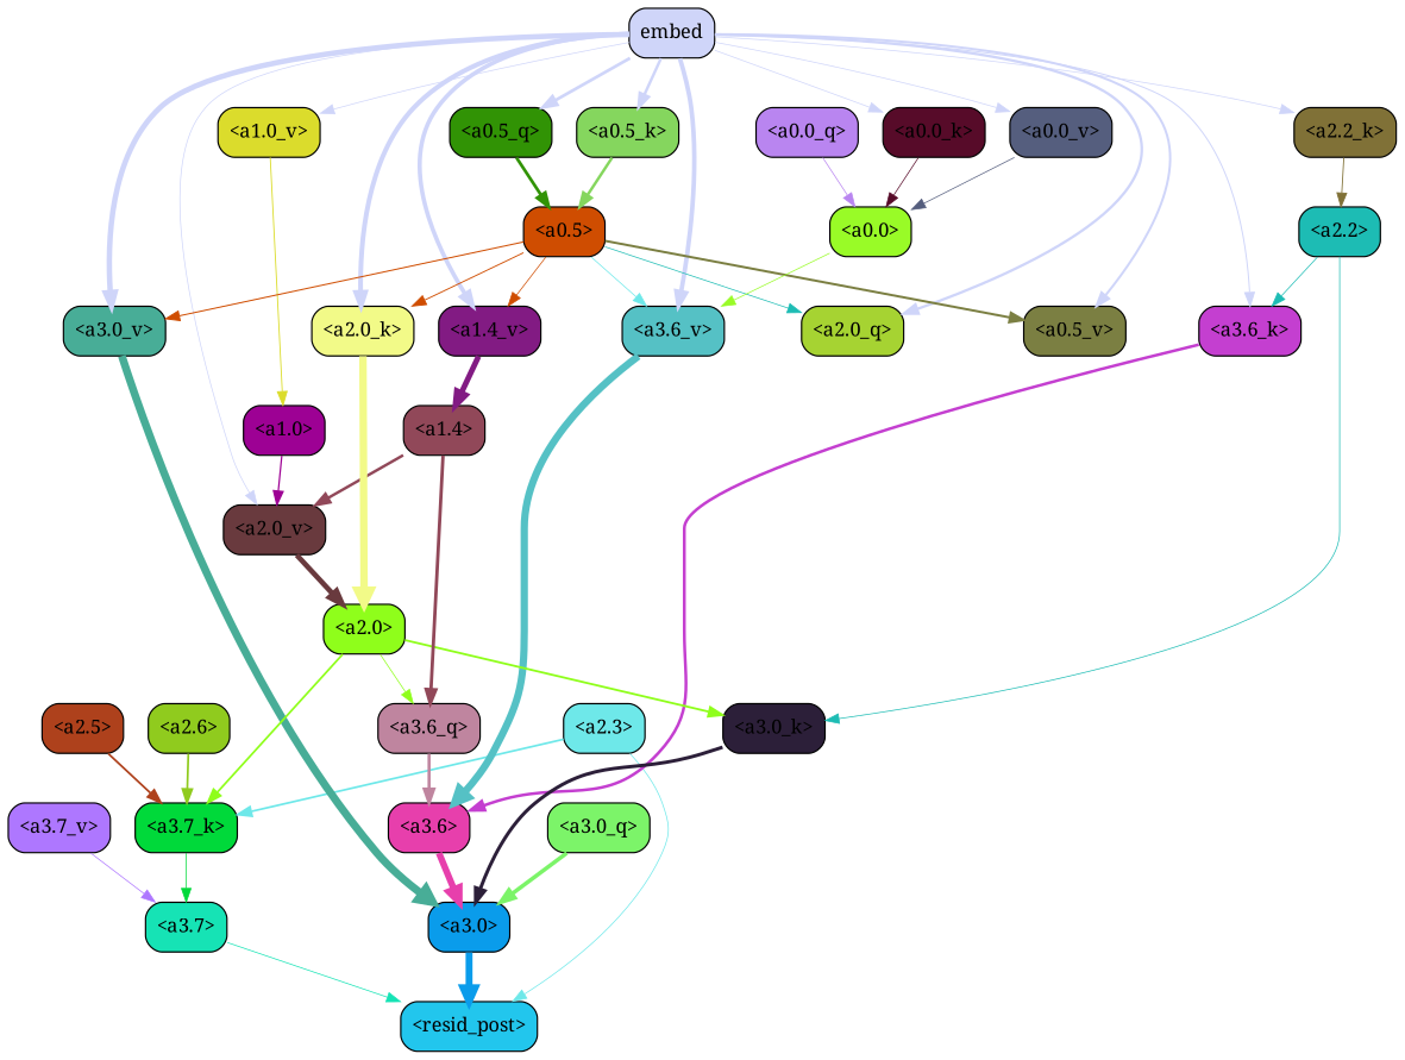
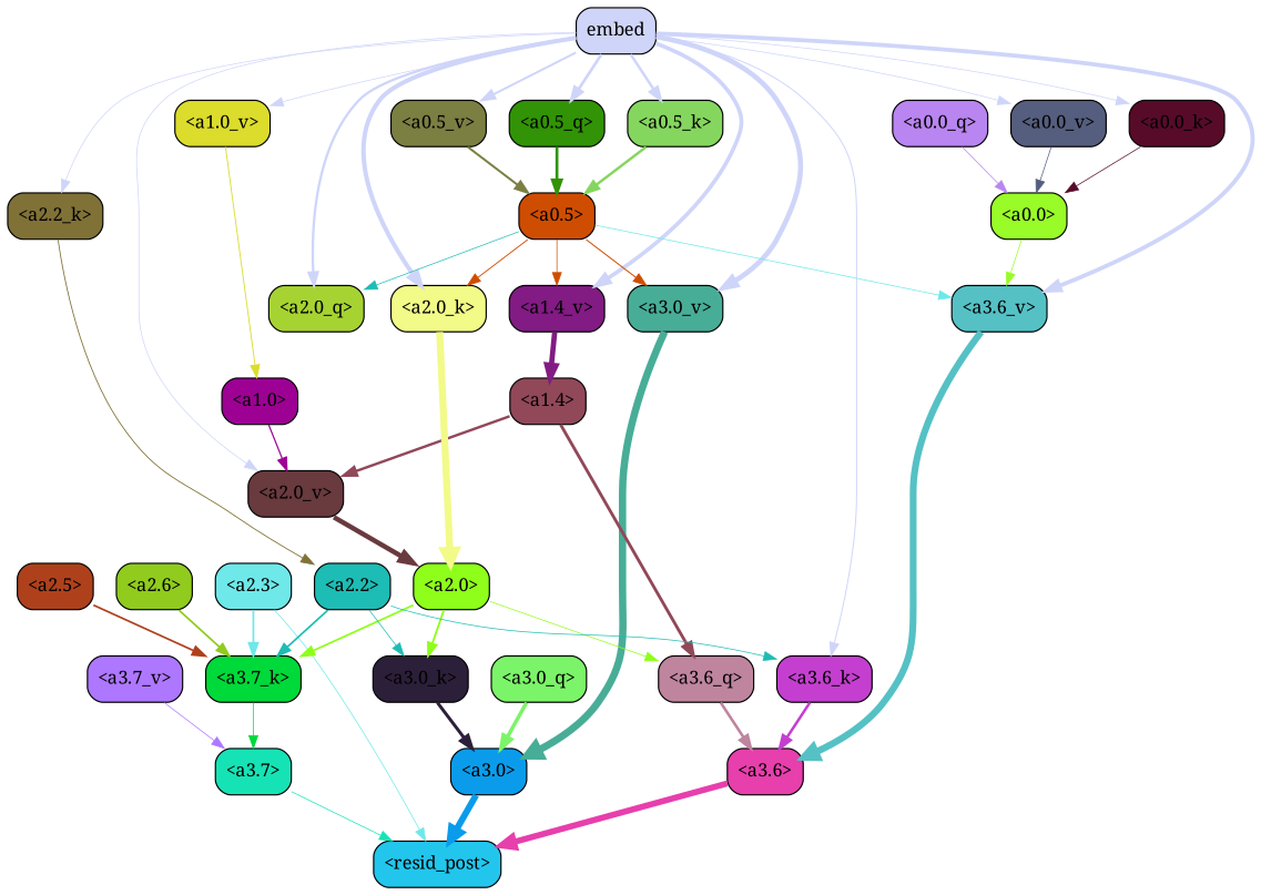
  strict digraph {
    fontname="Noto Serif"
    splines=true
    node [color=black fontname="Noto Serif" shape=box style="filled, rounded"]
    edge [color="#cfd5f9" fontname="Noto Serif" penwidth=0.6]
    "<a3.7>" [fillcolor="#16e3b5"]
    "<resid_post>" [fillcolor="#22c6ed"]
    "<a3.6>" [fillcolor="#e73fac"]
    "<a3.0>" [fillcolor="#0a9ceb"]
    "<a2.3>" [fillcolor="#6ee8e9"]
    "<a3.7_k>" [fillcolor="#00d93a"]
    "<a3.6_q>" [fillcolor="#bf859f"]
    "<a3.0_q>" [fillcolor="#7cf469"]
    "<a3.6_k>" [fillcolor="#c43fd0"]
    "<a3.0_k>" [fillcolor="#2c1f39"]
    "<a3.7_v>" [fillcolor="#ae77ff"]
    "<a3.6_v>" [fillcolor="#55c1c5"]
    "<a3.0_v>" [fillcolor="#48ad97"]
    "<a2.0>" [fillcolor="#8ffe1b"]
    "<a1.4>" [fillcolor="#914859"]
    "<a2.0_v>" [fillcolor="#693a3e"]
    "<a2.6>" [fillcolor="#90cb1e"]
    "<a2.5>" [fillcolor="#ae411c"]
    "<a2.2>" [fillcolor="#1dbcb4"]
    embed [fillcolor="#cfd5f9"]
    "<a2.0_q>" [fillcolor="#a6d332"]
    "<a2.2_k>" [fillcolor="#807137"]
    "<a2.0_k>" [fillcolor="#f2fa88"]
    "<a1.4_v>" [fillcolor="#821b83"]
    "<a1.0_v>" [fillcolor="#dbdc2c"]
    "<a0.5_q>" [fillcolor="#319305"]
    "<a0.5_k>" [fillcolor="#85d65e"]
    "<a0.0_k>" [fillcolor="#570b29"]
    "<a0.5_v>" [fillcolor="#7b7f42"]
    "<a0.0_v>" [fillcolor="#555e7e"]
    "<a1.0>" [fillcolor="#9d0194"]
    "<a0.5>" [fillcolor="#cf4d01"]
    "<a0.0>" [fillcolor="#99fb27"]
    "<a0.0_q>" [fillcolor="#b985f0"]
    "<a3.7>" -> "<resid_post>" [color="#16e3b5"]
-   "<a3.6>" -> "<a3.0>" [color="#e73fac" penwidth=4.749041676521301]
+   "<a3.6>" -> "<resid_post>" [color="#e73fac" penwidth=4.749041676521301]
    "<a3.0>" -> "<resid_post>" [color="#0a9ceb" penwidth=5.004215121269226]
    "<a2.3>" -> "<resid_post>" [color="#6ee8e9"]
    "<a2.3>" -> "<a3.7_k>" [color="#6ee8e9" penwidth=1.4559586644172668]
    "<a3.7_k>" -> "<a3.7>" [color="#00d93a"]
    "<a3.6_q>" -> "<a3.6>" [color="#bf859f" penwidth=2.199681341648102]
    "<a3.0_q>" -> "<a3.0>" [color="#7cf469" penwidth=2.9459195733070374]
    "<a3.6_k>" -> "<a3.6>" [color="#c43fd0" penwidth=2.13908451795578]
    "<a3.0_k>" -> "<a3.0>" [color="#2c1f39" penwidth=2.520303964614868]
    "<a3.7_v>" -> "<a3.7>" [color="#ae77ff"]
    "<a3.6_v>" -> "<a3.6>" [color="#55c1c5" penwidth=5.297133803367615]
    "<a3.0_v>" -> "<a3.0>" [color="#48ad97" penwidth=5.680712580680847]
    "<a2.0>" -> "<a3.7_k>" [color="#8ffe1b" penwidth=1.4582423567771912]
    "<a2.0>" -> "<a3.6_q>" [color="#8ffe1b"]
    "<a2.0>" -> "<a3.0_k>" [color="#8ffe1b" penwidth=1.5433646440505981]
    "<a1.4>" -> "<a3.6_q>" [color="#914859" penwidth=2.407962203025818]
    "<a1.4>" -> "<a2.0_v>" [color="#914859" penwidth=2.058677911758423]
    "<a2.0_v>" -> "<a2.0>" [color="#693a3e" penwidth=3.7890332341194153]
    "<a2.6>" -> "<a3.7_k>" [color="#90cb1e" penwidth=1.468173325061798]
    "<a2.5>" -> "<a3.7_k>" [color="#ae411c" penwidth=1.457568109035492]
+   "<a2.2>" -> "<a3.7_k>" [color="#1dbcb4" penwidth=1.4199435114860535]
    "<a2.2>" -> "<a3.6_k>" [color="#1dbcb4"]
    "<a2.2>" -> "<a3.0_k>" [color="#1dbcb4"]
    embed -> "<a3.6_k>" [penwidth=0.8273519277572632]
    embed -> "<a3.6_v>" [penwidth=3.2414157912135124]
    embed -> "<a3.0_v>" [penwidth=3.929257571697235]
    embed -> "<a2.0_v>"
    embed -> "<a2.0_q>" [penwidth=1.9435837268829346]
    embed -> "<a2.2_k>"
    embed -> "<a2.0_k>" [penwidth=3.4579111337661743]
    embed -> "<a1.4_v>" [penwidth=3.0905416011810303]
    embed -> "<a1.0_v>"
    embed -> "<a0.5_q>" [penwidth=2.2789199352264404]
    embed -> "<a0.5_k>" [penwidth=2.0672929286956787]
    embed -> "<a0.0_k>"
    embed -> "<a0.5_v>" [penwidth=1.6968016624450684]
    embed -> "<a0.0_v>"
    "<a2.2_k>" -> "<a2.2>" [color="#807137" penwidth=0.7200896441936493]
    "<a2.0_k>" -> "<a2.0>" [color="#f2fa88" penwidth=5.423068851232529]
    "<a1.4_v>" -> "<a1.4>" [color="#821b83" penwidth=4.065267086029053]
    "<a1.0_v>" -> "<a1.0>" [color="#dbdc2c" penwidth=0.7517843246459961]
    "<a0.5_q>" -> "<a0.5>" [color="#319305" penwidth=2.2789151668548584]
    "<a0.5_k>" -> "<a0.5>" [color="#85d65e" penwidth=2.067288637161255]
    "<a0.0_k>" -> "<a0.0>" [color="#570b29"]
-   "<a0.5>" -> "<a0.5_v>" [color="#7b7f42" penwidth=1.6968014240264893]
+   "<a0.5_v>" -> "<a0.5>" [color="#7b7f42" penwidth=1.6968014240264893]
    "<a0.0_v>" -> "<a0.0>" [color="#555e7e"]
    "<a1.0>" -> "<a2.0_v>" [color="#9d0194" penwidth=1.041085124015808]
    "<a0.5>" -> "<a3.6_v>" [color="#6ee8e9"]
    "<a0.5>" -> "<a3.0_v>" [color="#cf4d01" penwidth=0.8535017371177673]
    "<a0.5>" -> "<a2.0_q>" [color="#1dbcb4"]
    "<a0.5>" -> "<a2.0_k>" [color="#cf4d01" penwidth=0.7646331787109375]
    "<a0.5>" -> "<a1.4_v>" [color="#cf4d01"]
    "<a0.0>" -> "<a3.6_v>" [color="#99fb27"]
    "<a0.0_q>" -> "<a0.0>" [color="#b985f0"]
  }
